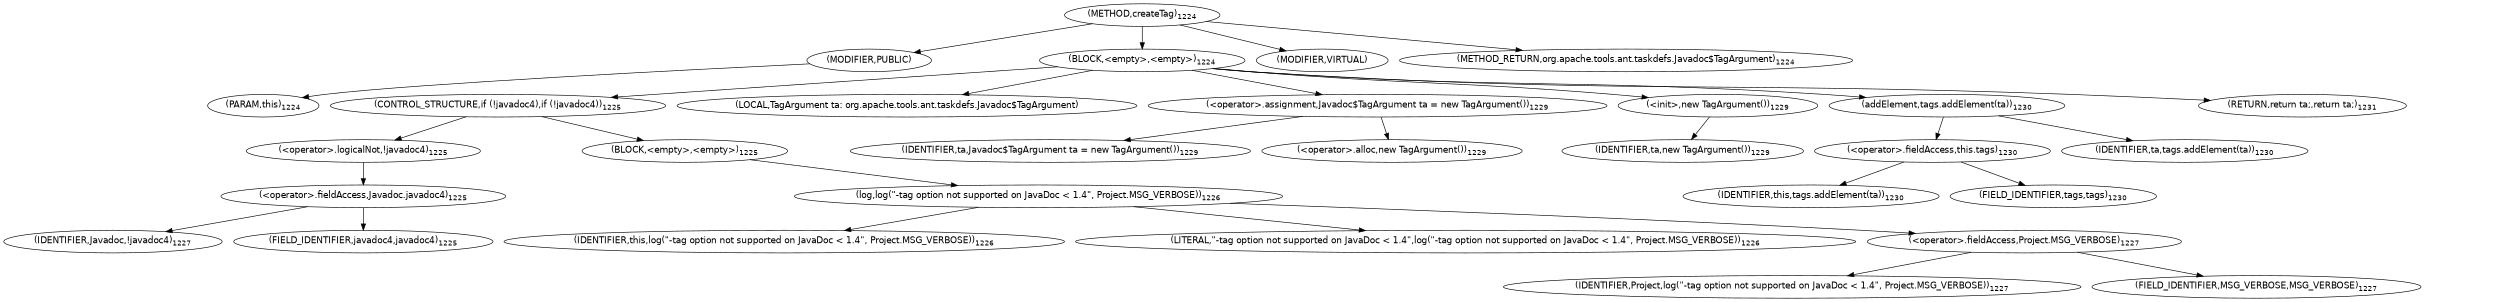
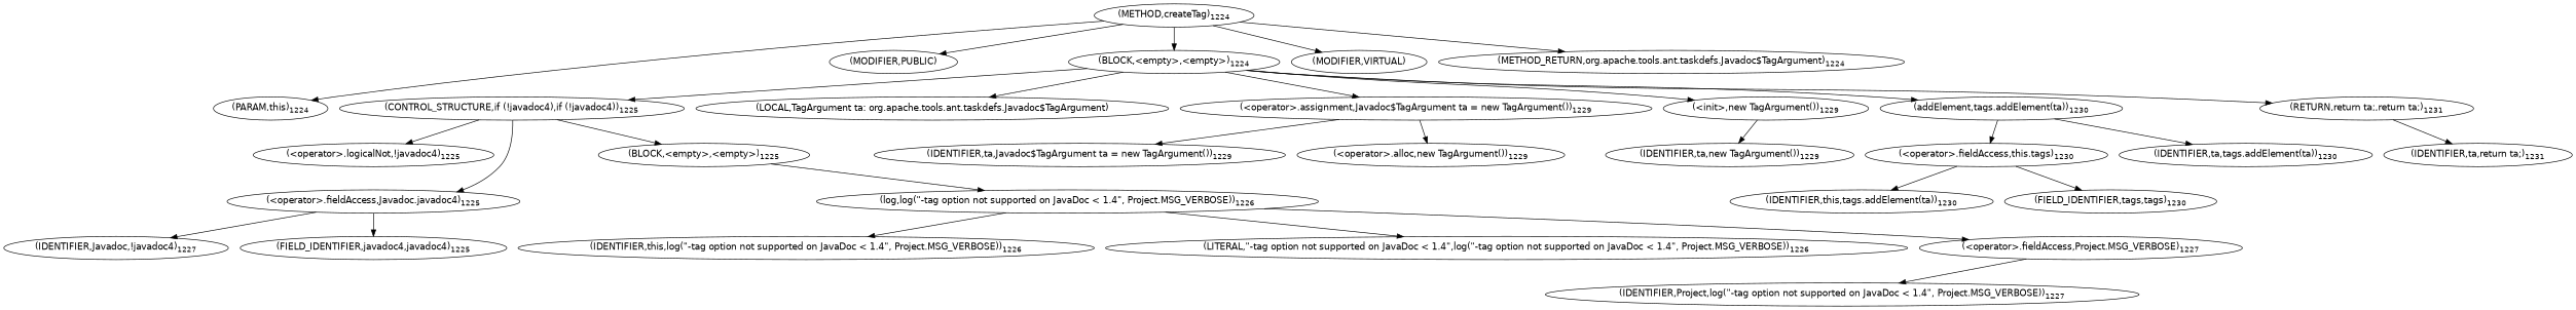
  digraph {
    fontname="DejaVu Sans"
    node [fontname="DejaVu Sans"]
    edge [fontname="DejaVu Sans"]
    n1 [label=<(METHOD,createTag)<SUB>1224</SUB>>]
    n2 [label=<(PARAM,this)<SUB>1224</SUB>>]
    n3 [label=<(BLOCK,&lt;empty&gt;,&lt;empty&gt;)<SUB>1224</SUB>>]
    n4 [label=<(MODIFIER,PUBLIC)>]
    n5 [label=<(MODIFIER,VIRTUAL)>]
    n6 [label=<(METHOD_RETURN,org.apache.tools.ant.taskdefs.Javadoc$TagArgument)<SUB>1224</SUB>>]
    n7 [label=<(CONTROL_STRUCTURE,if (!javadoc4),if (!javadoc4))<SUB>1225</SUB>>]
    n8 [label=<(LOCAL,TagArgument ta: org.apache.tools.ant.taskdefs.Javadoc$TagArgument)>]
    n9 [label=<(&lt;operator&gt;.assignment,Javadoc$TagArgument ta = new TagArgument())<SUB>1229</SUB>>]
    n10 [label=<(&lt;init&gt;,new TagArgument())<SUB>1229</SUB>>]
    n11 [label=<(addElement,tags.addElement(ta))<SUB>1230</SUB>>]
    n12 [label=<(RETURN,return ta;,return ta;)<SUB>1231</SUB>>]
    n13 [label=<(&lt;operator&gt;.logicalNot,!javadoc4)<SUB>1225</SUB>>]
    n14 [label=<(BLOCK,&lt;empty&gt;,&lt;empty&gt;)<SUB>1225</SUB>>]
    n15 [label=<(IDENTIFIER,ta,Javadoc$TagArgument ta = new TagArgument())<SUB>1229</SUB>>]
    n16 [label=<(&lt;operator&gt;.alloc,new TagArgument())<SUB>1229</SUB>>]
    n17 [label=<(IDENTIFIER,ta,new TagArgument())<SUB>1229</SUB>>]
    n18 [label=<(&lt;operator&gt;.fieldAccess,this.tags)<SUB>1230</SUB>>]
    n19 [label=<(IDENTIFIER,ta,tags.addElement(ta))<SUB>1230</SUB>>]
+   n20 [label=<(IDENTIFIER,ta,return ta;)<SUB>1231</SUB>>]
    n21 [label=<(&lt;operator&gt;.fieldAccess,Javadoc.javadoc4)<SUB>1225</SUB>>]
    n22 [label=<(log,log(&quot;-tag option not supported on JavaDoc &lt; 1.4&quot;, Project.MSG_VERBOSE))<SUB>1226</SUB>>]
    n23 [label=<(IDENTIFIER,Javadoc,!javadoc4)<SUB>1227</SUB>>]
    n24 [label=<(FIELD_IDENTIFIER,javadoc4,javadoc4)<SUB>1225</SUB>>]
    n25 [label=<(IDENTIFIER,this,log(&quot;-tag option not supported on JavaDoc &lt; 1.4&quot;, Project.MSG_VERBOSE))<SUB>1226</SUB>>]
    n26 [label=<(LITERAL,&quot;-tag option not supported on JavaDoc &lt; 1.4&quot;,log(&quot;-tag option not supported on JavaDoc &lt; 1.4&quot;, Project.MSG_VERBOSE))<SUB>1226</SUB>>]
    n27 [label=<(&lt;operator&gt;.fieldAccess,Project.MSG_VERBOSE)<SUB>1227</SUB>>]
    n28 [label=<(IDENTIFIER,Project,log(&quot;-tag option not supported on JavaDoc &lt; 1.4&quot;, Project.MSG_VERBOSE))<SUB>1227</SUB>>]
-   n29 [label=<(FIELD_IDENTIFIER,MSG_VERBOSE,MSG_VERBOSE)<SUB>1227</SUB>>]
    n30 [label=<(IDENTIFIER,this,tags.addElement(ta))<SUB>1230</SUB>>]
    n31 [label=<(FIELD_IDENTIFIER,tags,tags)<SUB>1230</SUB>>]
-   n4 -> n2
+   n1 -> n2
    n1 -> n3
    n1 -> n4
    n1 -> n5
    n1 -> n6
    n3 -> n7
    n3 -> n8
    n3 -> n9
    n3 -> n10
    n3 -> n11
    n3 -> n12
    n7 -> n13
    n7 -> n14
    n9 -> n15
    n9 -> n16
    n10 -> n17
    n11 -> n18
    n11 -> n19
-   n13 -> n21
+   n12 -> n20
+   n7 -> n21
    n14 -> n22
    n18 -> n30
    n18 -> n31
    n21 -> n23
    n21 -> n24
    n22 -> n25
    n22 -> n26
    n22 -> n27
    n27 -> n28
-   n27 -> n29
  }
